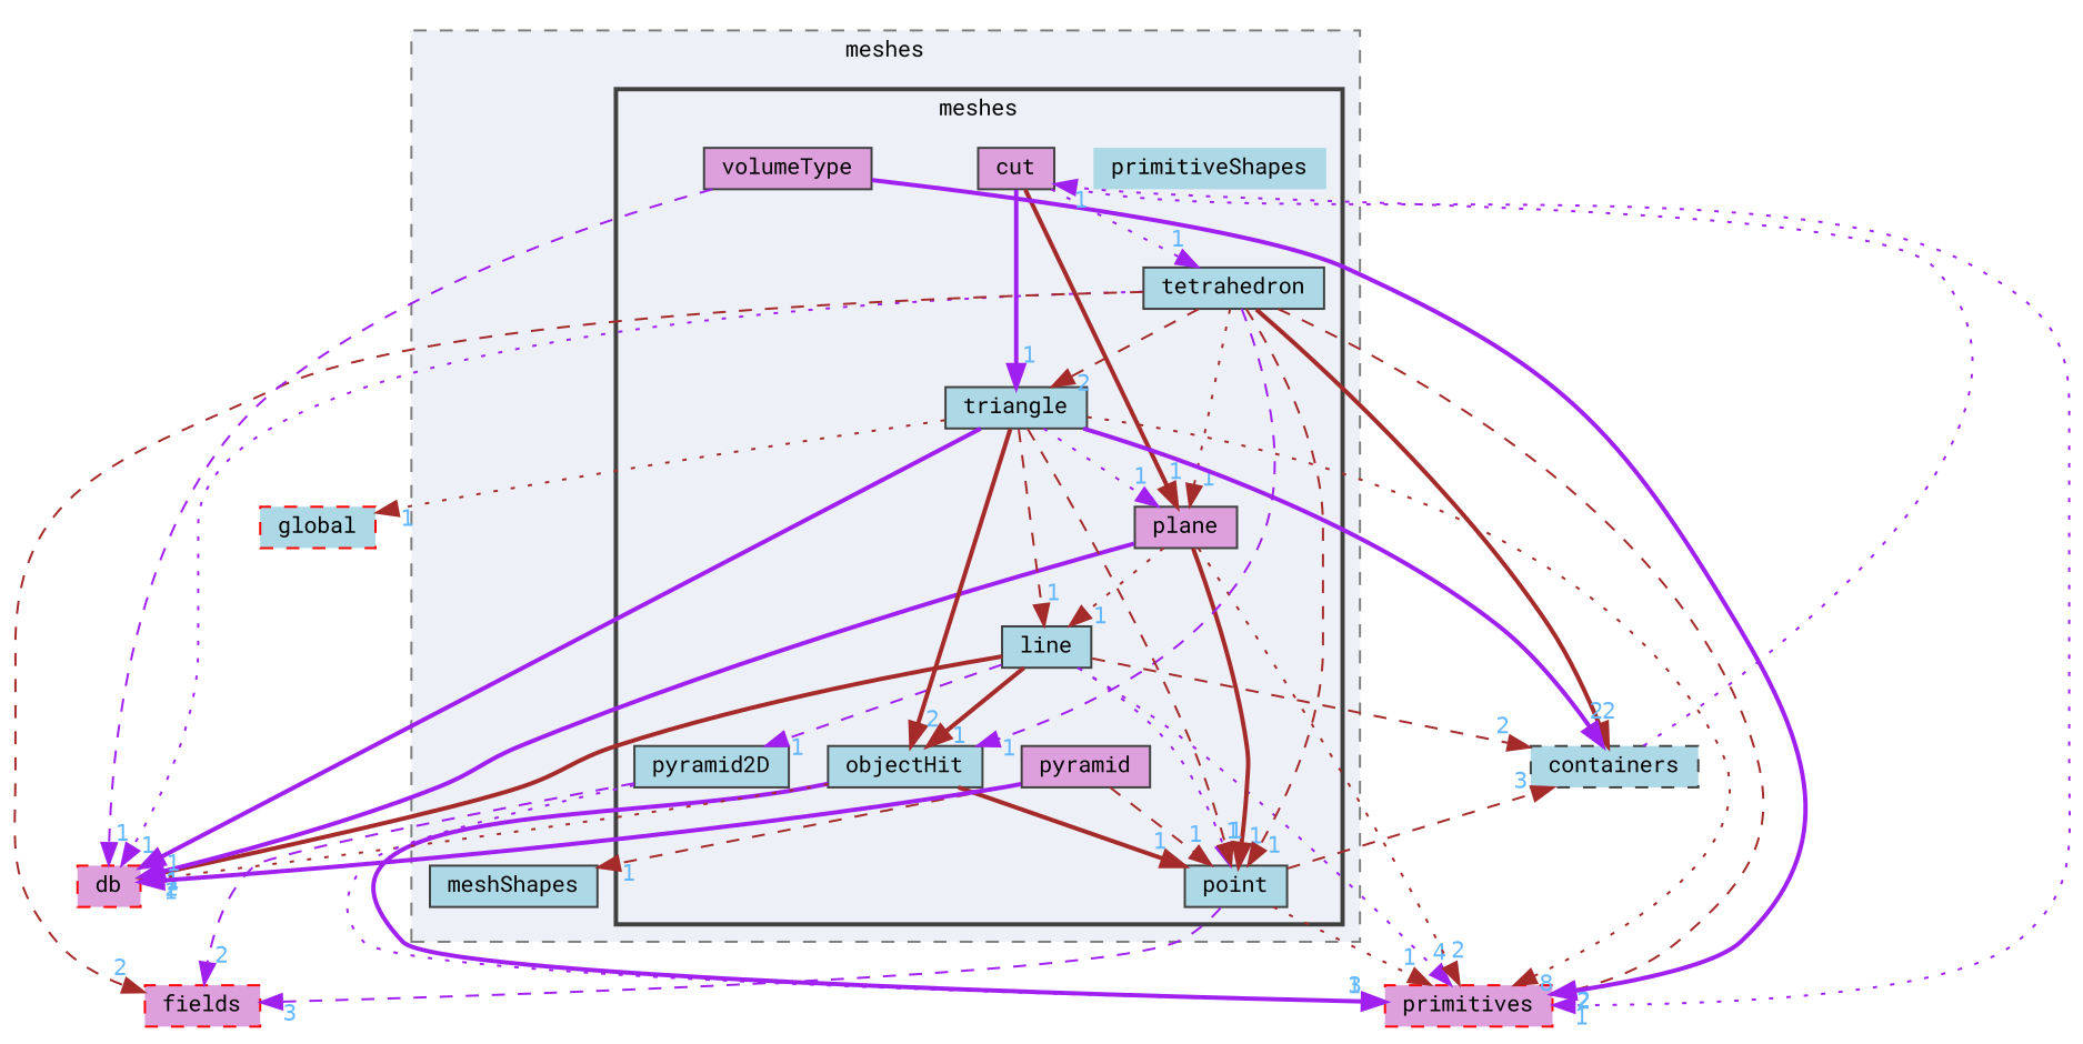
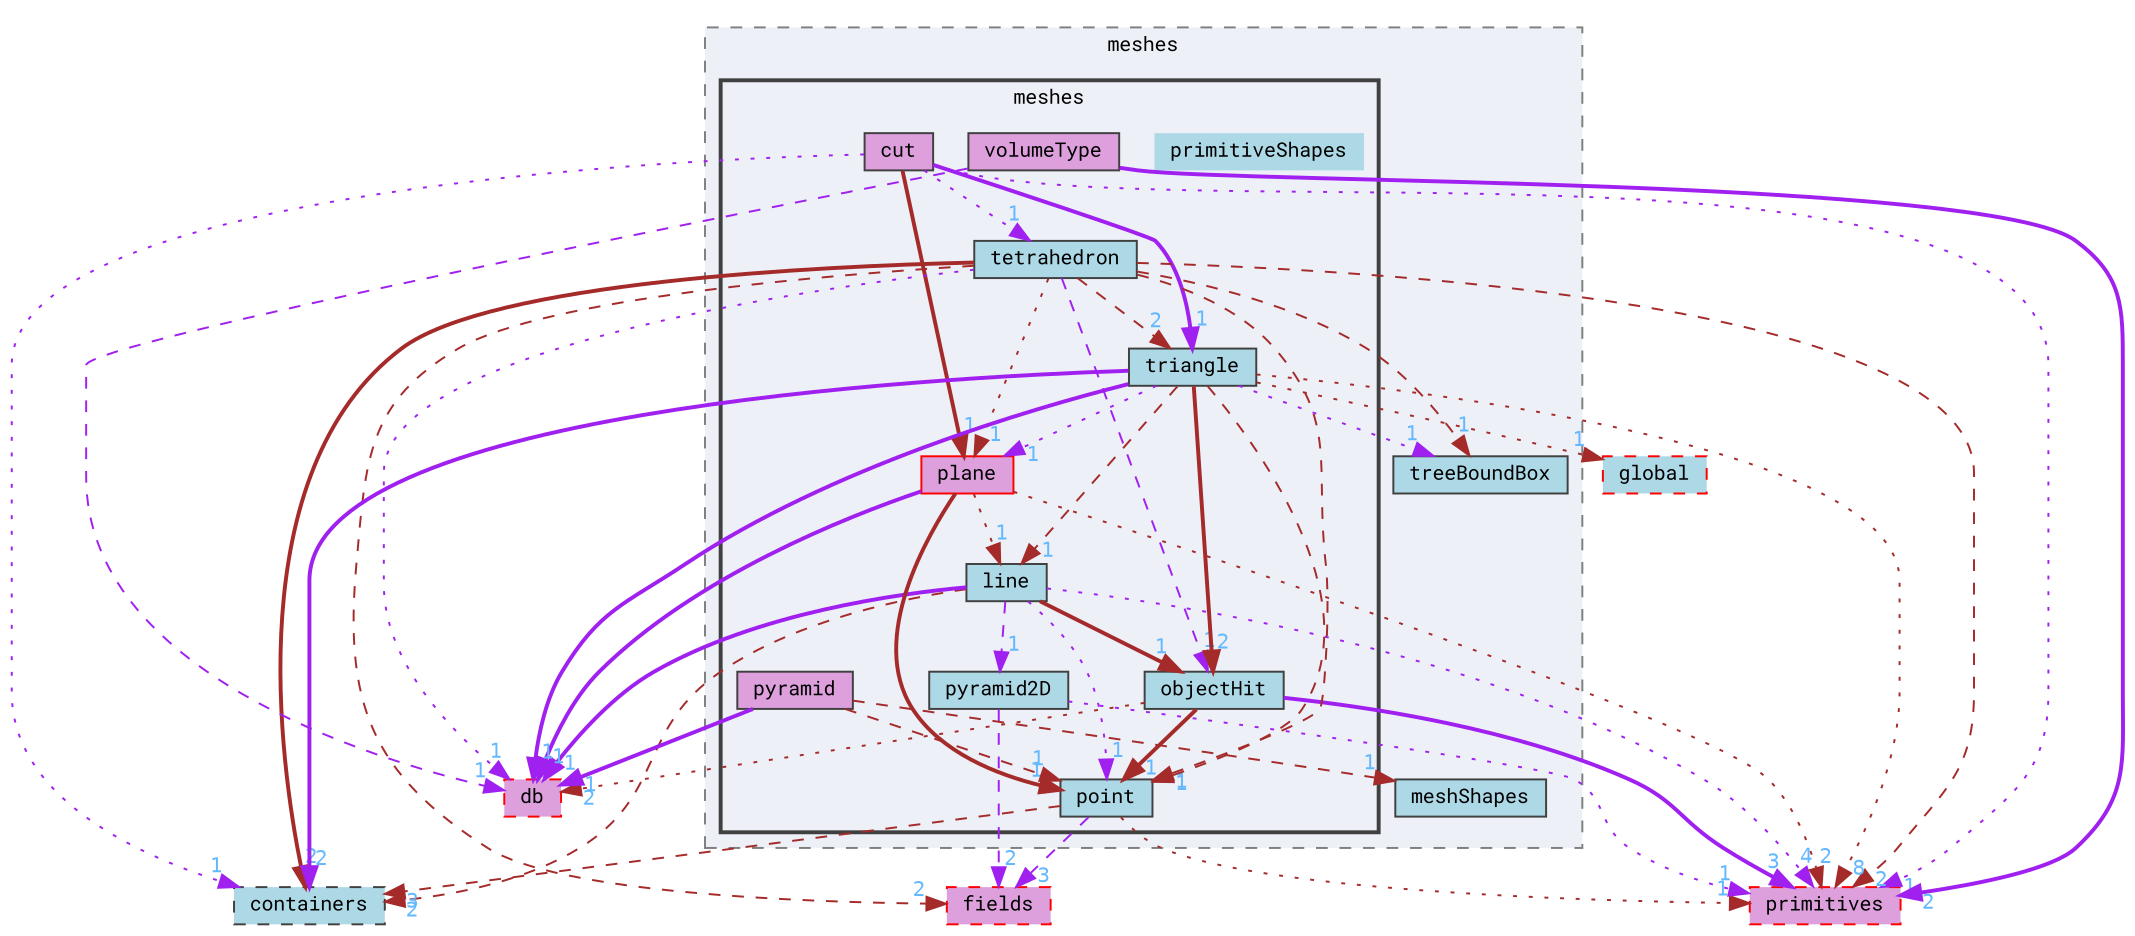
  digraph {
    compound=true
    fontname="Roboto Mono"
    node [fillcolor=lightblue fontname="Roboto Mono" fontsize=10 shape=box style=filled color=grey25]
    edge [color=brown fontcolor=steelblue1 fontname="Roboto Mono" fontsize=10 headlabel=1 labeldistance=1.5 labelfontname=Helvetica labelfontsize=10 style=dotted]
    n1 [height=0.2 label=primitiveShapes shape=plaintext width=0.4 color=""]
    n2 [fillcolor=plum height=0.2 label=cut width=0.4]
    n3 [height=0.2 label=line width=0.4]
    n4 [height=0.2 label=objectHit width=0.4]
-   n5 [fillcolor=plum height=0.2 label=plane width=0.4]
+   n5 [color=red fillcolor=plum height=0.2 label=plane width=0.4]
    n6 [height=0.2 label=point width=0.4]
    n7 [height=0.2 label=pyramid2D width=0.4]
    n8 [fillcolor=plum height=0.2 label=pyramid width=0.4]
    n9 [height=0.2 label=tetrahedron width=0.4]
    n10 [height=0.2 label=triangle width=0.4]
    n11 [fillcolor=plum height=0.2 label=volumeType width=0.4]
    n12 [height=0.2 label=meshShapes width=0.4]
+   n13 [height=0.2 label=treeBoundBox width=0.4]
    n14 [height=0.2 label=containers style="filled,dashed" width=0.4]
    n15 [color=red fillcolor=plum height=0.2 label=primitives style="filled,dashed" width=0.4]
    n16 [color=red fillcolor=plum height=0.2 label=db style="filled,dashed" width=0.4]
    n17 [color=red fillcolor=plum height=0.2 label=fields style="filled,dashed" width=0.4]
    n18 [color=red height=0.2 label=global style="filled,dashed" width=0.4]
    subgraph cluster_1 {
      bgcolor="#edf0f7"
      fontsize=10
      label=meshes
      pencolor=grey50
      style="filled,dashed"
      n12
+     n13
      subgraph cluster_2 {
        bgcolor="#edf0f7"
        fontsize=10
        label=meshes
        pencolor=grey25
        style="filled,bold"
        n1
        n2
        n3
        n4
        n5
        n6
        n7
        n8
        n9
        n10
        n11
      }
    }
    n2 -> n5 [style=bold]
    n2 -> n9 [color=purple]
    n2 -> n10 [color=purple style=bold]
-   n14 -> n2 [color=purple]
+   n2 -> n14 [color=purple]
    n2 -> n15 [color=purple]
    n3 -> n4 [style=bold]
    n3 -> n6 [color=purple]
    n3 -> n7 [color=purple style=dashed]
    n3 -> n14 [headlabel=2 style=dashed]
    n3 -> n15 [color=purple headlabel=4]
-   n3 -> n16 [style=bold]
+   n3 -> n16 [color=purple style=bold]
    n4 -> n6 [style=bold]
    n4 -> n15 [color=purple headlabel=3 style=bold]
    n4 -> n16 [headlabel=2]
    n5 -> n3
    n5 -> n6 [style=bold]
    n5 -> n15 [headlabel=2]
    n5 -> n16 [color=purple style=bold]
    n6 -> n14 [headlabel=3 style=dashed]
    n6 -> n15
    n6 -> n17 [color=purple headlabel=3 style=dashed]
    n7 -> n15 [color=purple]
    n7 -> n17 [color=purple headlabel=2 style=dashed]
    n8 -> n6 [style=dashed]
    n8 -> n12 [style=dashed]
    n8 -> n16 [color=purple style=bold]
    n9 -> n4 [color=purple style=dashed]
    n9 -> n5
    n9 -> n6 [style=dashed]
    n9 -> n10 [headlabel=2 style=dashed]
+   n9 -> n13 [style=dashed]
    n9 -> n14 [headlabel=2 style=bold]
    n9 -> n15 [headlabel=2 style=dashed]
    n9 -> n16 [color=purple]
    n9 -> n17 [headlabel=2 style=dashed]
    n10 -> n3 [style=dashed]
    n10 -> n4 [headlabel=2 style=bold]
    n10 -> n5 [color=purple]
    n10 -> n6 [style=dashed]
+   n10 -> n13 [color=purple]
    n10 -> n14 [color=purple headlabel=2 style=bold]
    n10 -> n15 [headlabel=8]
    n10 -> n16 [color=purple style=bold]
    n10 -> n18
    n11 -> n15 [color=purple headlabel=2 style=bold]
    n11 -> n16 [color=purple style=dashed]
  }
